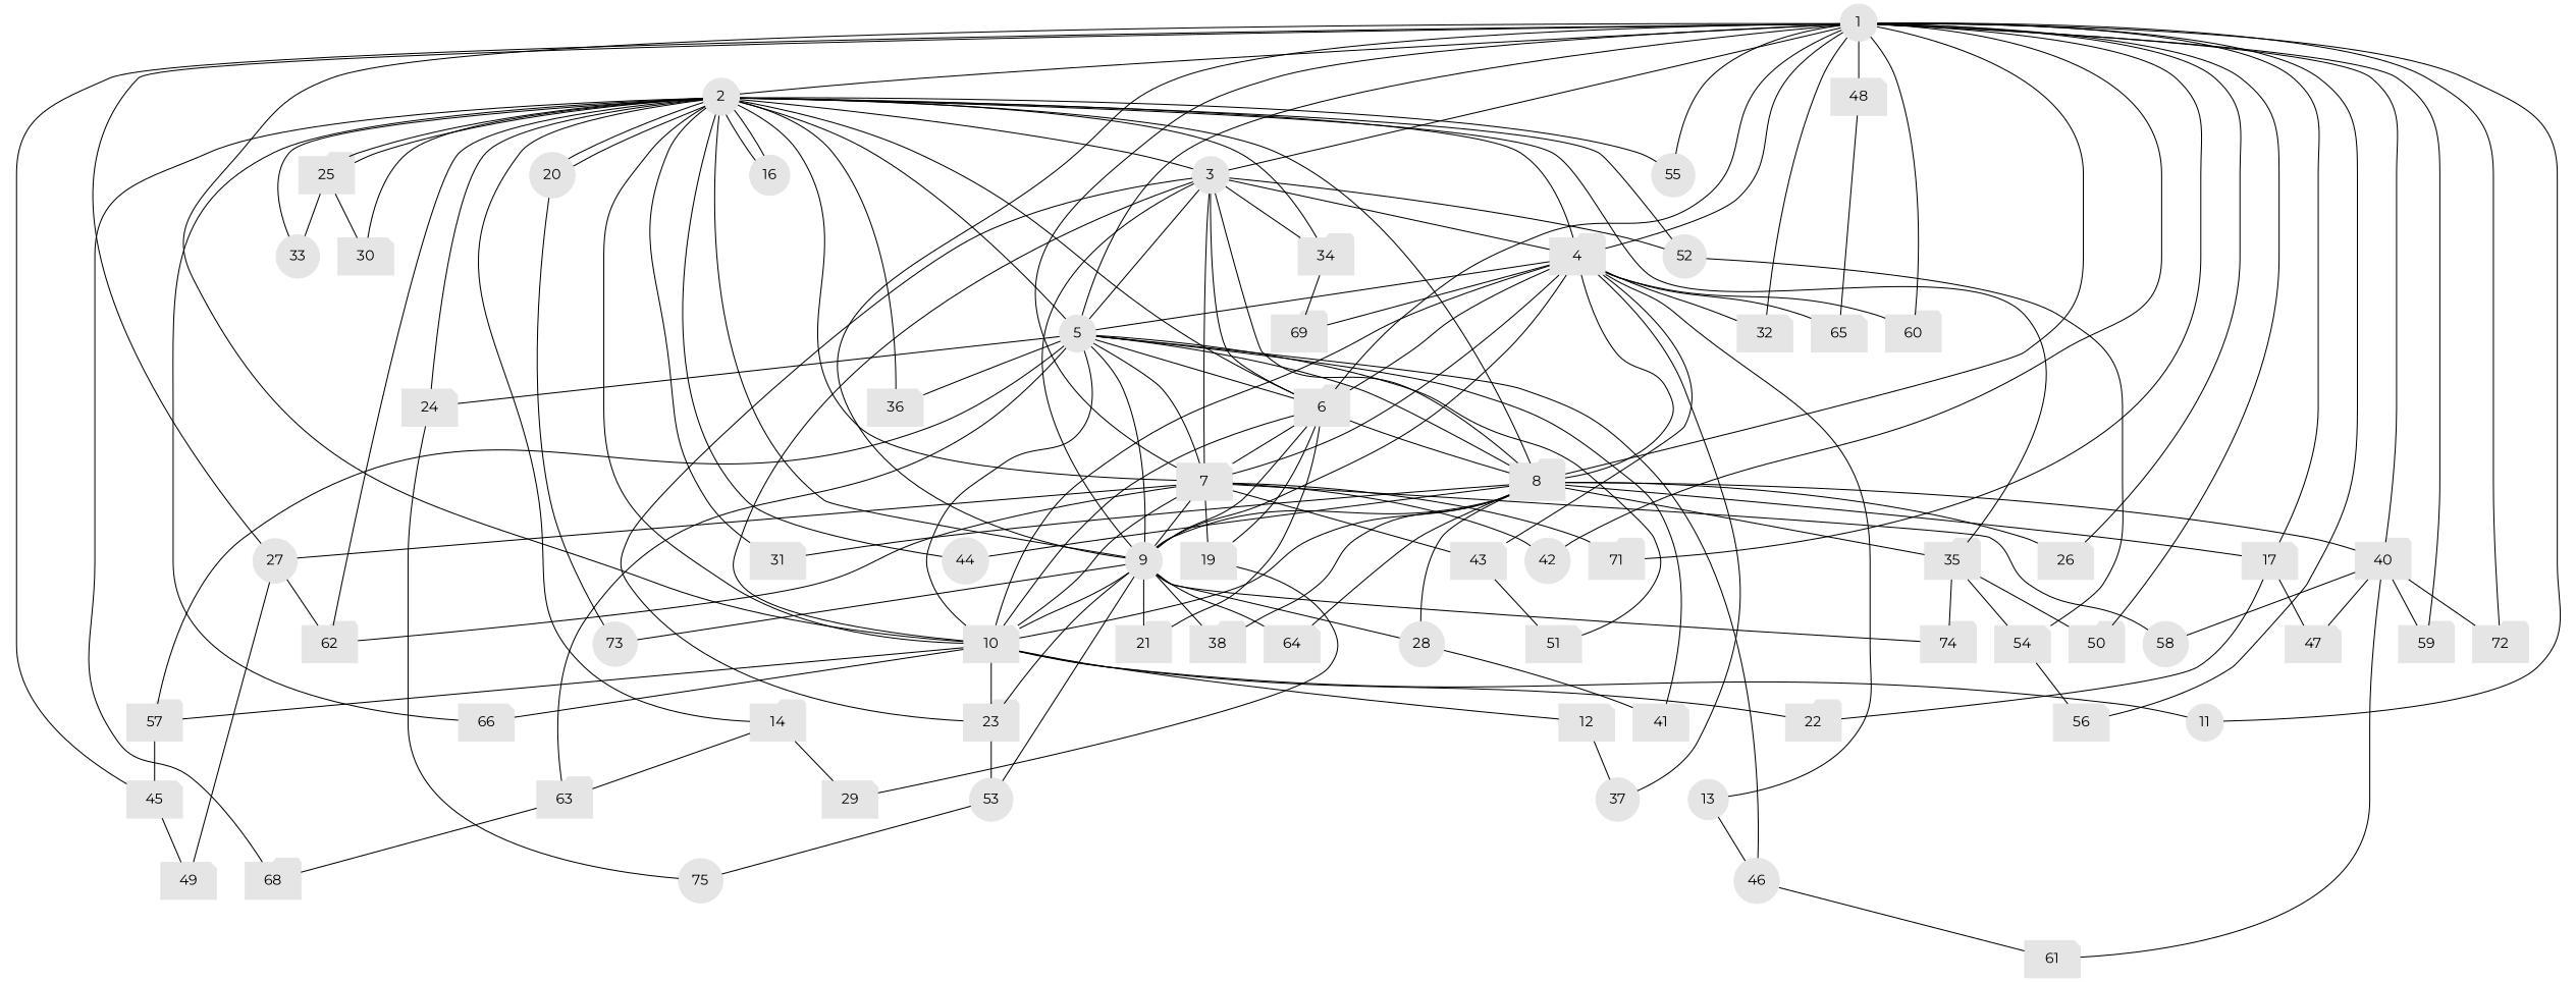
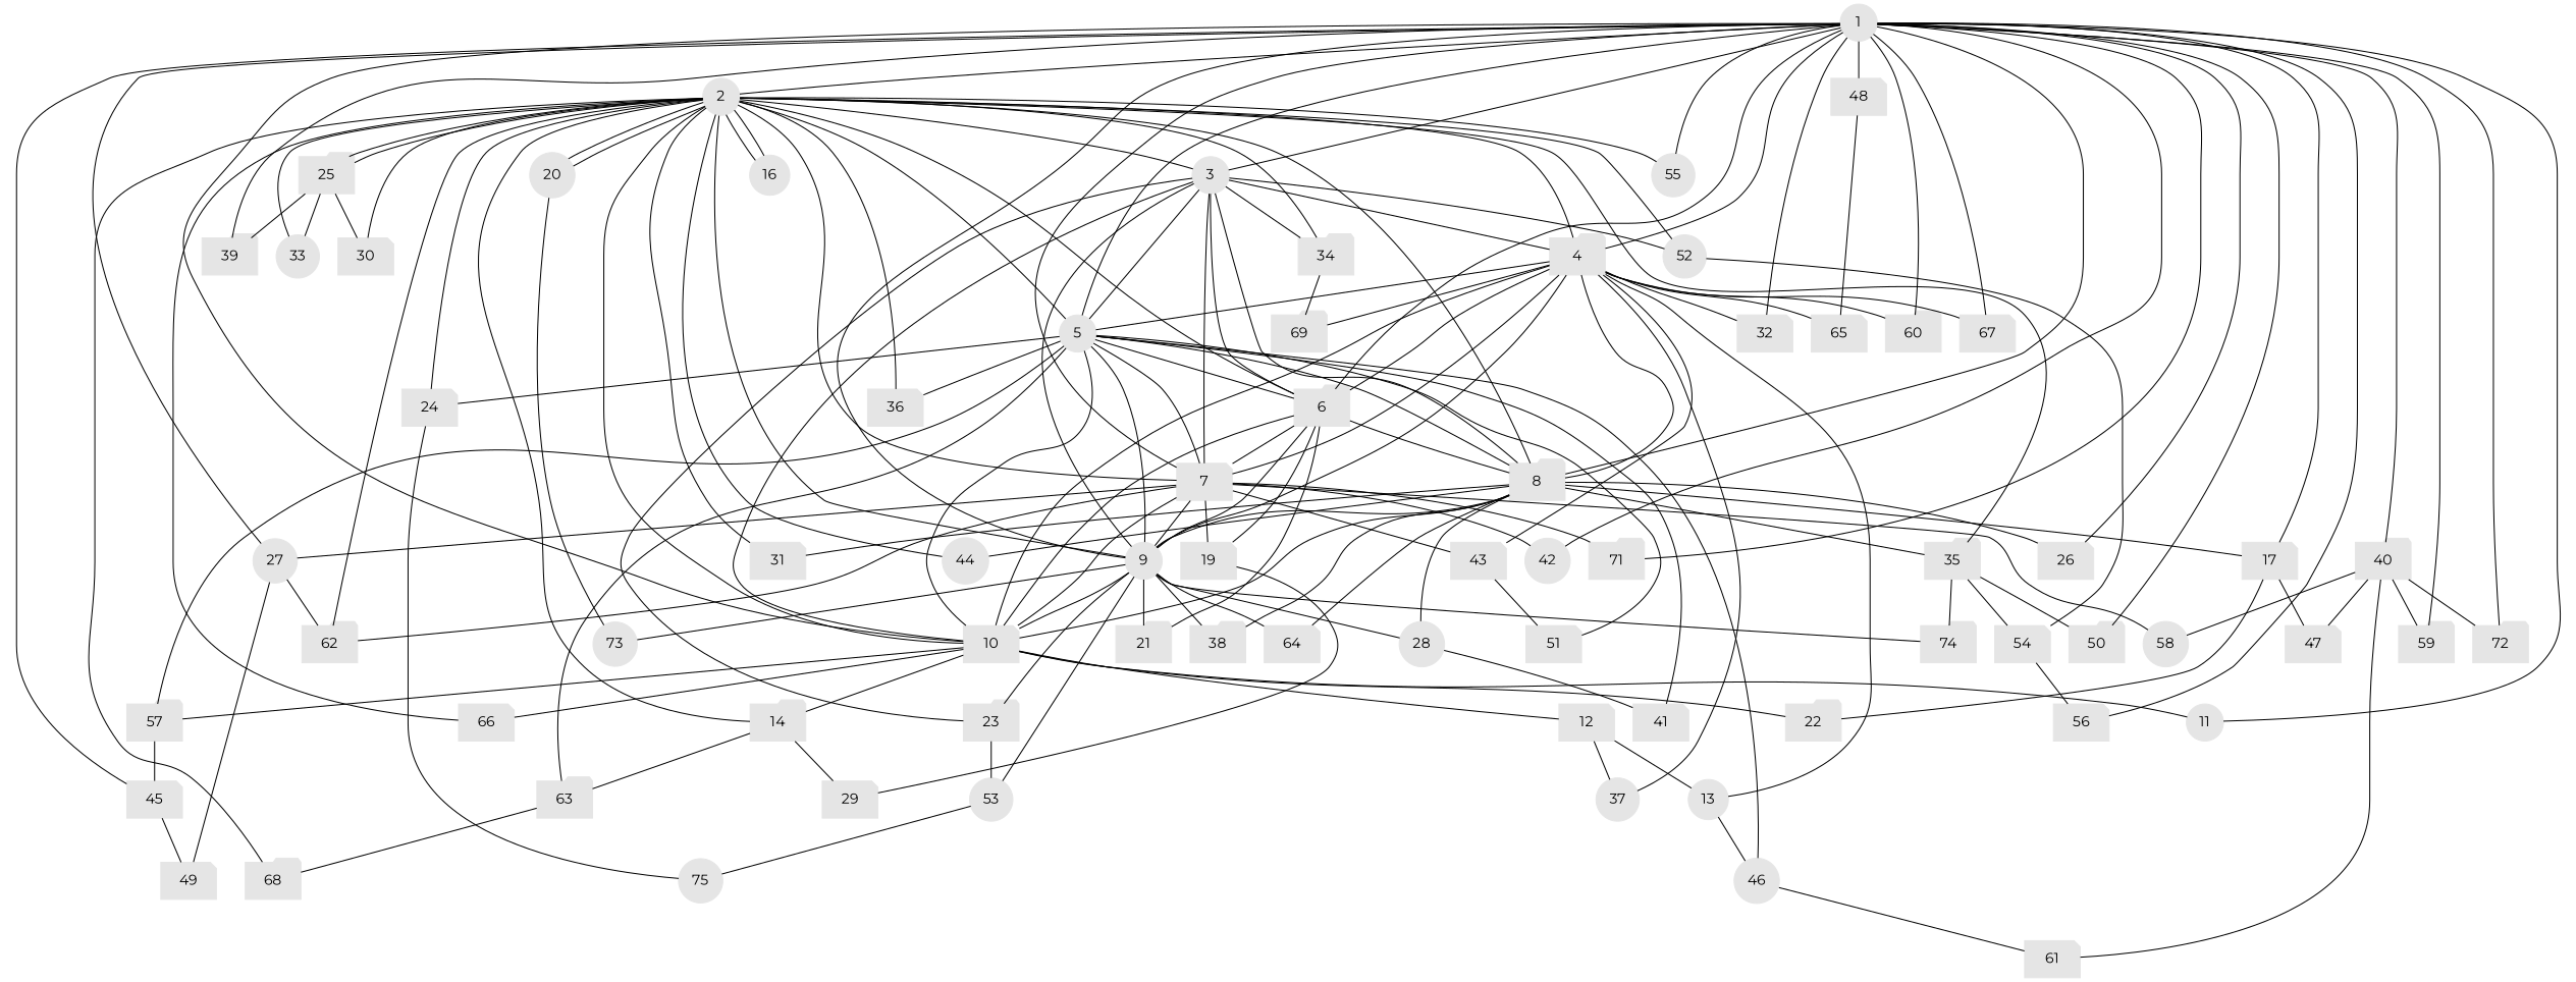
  graph {
    fontname=Montserrat
    node [color=gray90 fontname=Montserrat shape=note style=filled]
    edge [fontname=Montserrat]
    1 [shape=circle]
    2 [shape=circle]
    3 [shape=circle]
    4 [shape=folder]
    5 [shape=circle]
    6 [shape=folder]
    7
    8 [shape=folder]
    9 [shape=circle]
    10
    11 [shape=circle]
    17
    26
    27 [shape=circle]
    32
+   39 [shape=folder]
    40 [shape=folder]
    42 [shape=circle]
    45
    48
    50 [shape=folder]
    55 [shape=circle]
    56
    59 [shape=folder]
    60 [shape=folder]
+   67
    71 [shape=folder]
    72 [shape=folder]
    14 [shape=folder]
    16 [shape=circle]
    20 [shape=circle]
    24
    25 [shape=folder]
    30
    31
    33 [shape=circle]
    34 [shape=folder]
    35 [shape=folder]
    36
    44 [shape=circle]
    52 [shape=circle]
    62 [shape=folder]
    66
    68 [shape=folder]
    23 [shape=folder]
    13 [shape=circle]
    37 [shape=circle]
    43
    65
    69 [shape=folder]
    41
    46 [shape=circle]
    51
    57 [shape=folder]
    63 [shape=folder]
    19
    21 [shape=folder]
    58 [shape=circle]
    28 [shape=circle]
    38 [shape=folder]
    64
    53 [shape=circle]
    73 [shape=circle]
    74 [shape=folder]
    12
    22 [shape=folder]
    47
    49
    61
    29
    n71 [label=75 shape=circle]
    54
    1 -- 2
    1 -- 3
    1 -- 4
    1 -- 5
    1 -- 6
    1 -- 7
    1 -- 8
    1 -- 9
    1 -- 10
    1 -- 11
    1 -- 17
    1 -- 26
    1 -- 27
    1 -- 32
+   1 -- 39
    1 -- 40
    1 -- 42
    1 -- 45
    1 -- 48
    1 -- 50
    1 -- 55
    1 -- 56
    1 -- 59
    1 -- 60
+   1 -- 67
    1 -- 71
    1 -- 72
    2 -- 3
    2 -- 4
    2 -- 5
    2 -- 6
    2 -- 7
    2 -- 8
    2 -- 9
    2 -- 10
    2 -- 55
    2 -- 14
    2 -- 16
    2 -- 16
    2 -- 20
    2 -- 20
    2 -- 24
    2 -- 25
    2 -- 25
    2 -- 30
    2 -- 31
    2 -- 33
    2 -- 34
    2 -- 35
    2 -- 36
    2 -- 44
    2 -- 52
    2 -- 62
    2 -- 66
    2 -- 68
    3 -- 4
    3 -- 5
    3 -- 6
    3 -- 7
    3 -- 8
    3 -- 9
    3 -- 10
    3 -- 34
    3 -- 52
    3 -- 23
    4 -- 5
    4 -- 6
    4 -- 7
    4 -- 8
    4 -- 9
    4 -- 10
    4 -- 32
    4 -- 60
+   4 -- 67
    4 -- 13
    4 -- 37
    4 -- 43
    4 -- 65
    4 -- 69
    5 -- 6
    5 -- 7
    5 -- 8
    5 -- 9
    5 -- 10
    5 -- 24
    5 -- 36
    5 -- 41
    5 -- 46
    5 -- 51
    5 -- 57
    5 -- 63
    6 -- 7
    6 -- 8
    6 -- 9
    6 -- 10
    6 -- 19
    6 -- 21
    7 -- 9
    7 -- 10
    7 -- 27
    7 -- 42
    7 -- 71
    7 -- 62
    7 -- 43
    7 -- 19
    7 -- 58
    8 -- 9
    8 -- 10
    8 -- 17
    8 -- 26
-   8 -- 40
    8 -- 31
    8 -- 35
    8 -- 44
    8 -- 28
    8 -- 38
    8 -- 64
    9 -- 10
    9 -- 23
    9 -- 21
    9 -- 28
    9 -- 38
    9 -- 64
    9 -- 53
    9 -- 73
    9 -- 74
    10 -- 11
-   10 -- 23
+   10 -- 14
    10 -- 66
    10 -- 57
    10 -- 12
    10 -- 22
    17 -- 22
    17 -- 47
    27 -- 62
    27 -- 49
    40 -- 59
    40 -- 72
    40 -- 58
    40 -- 47
    40 -- 61
    45 -- 49
    48 -- 65
    14 -- 63
    14 -- 29
    20 -- 73
    24 -- n71
+   25 -- 39
    25 -- 30
    25 -- 33
    34 -- 69
    35 -- 50
    35 -- 74
    35 -- 54
    52 -- 54
    23 -- 53
    13 -- 46
    43 -- 51
    46 -- 61
    57 -- 45
    63 -- 68
    19 -- 29
    28 -- 41
    53 -- n71
+   12 -- 13
    12 -- 37
    54 -- 56
  }
